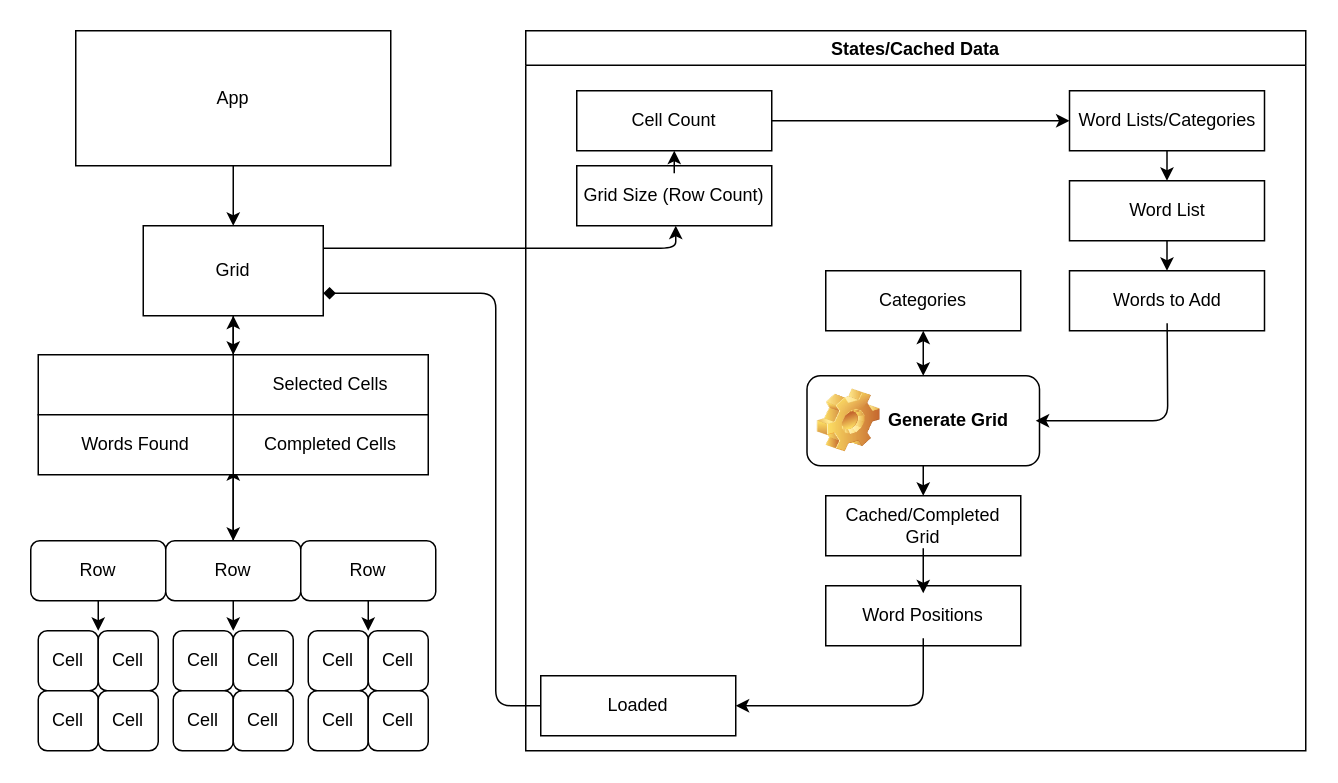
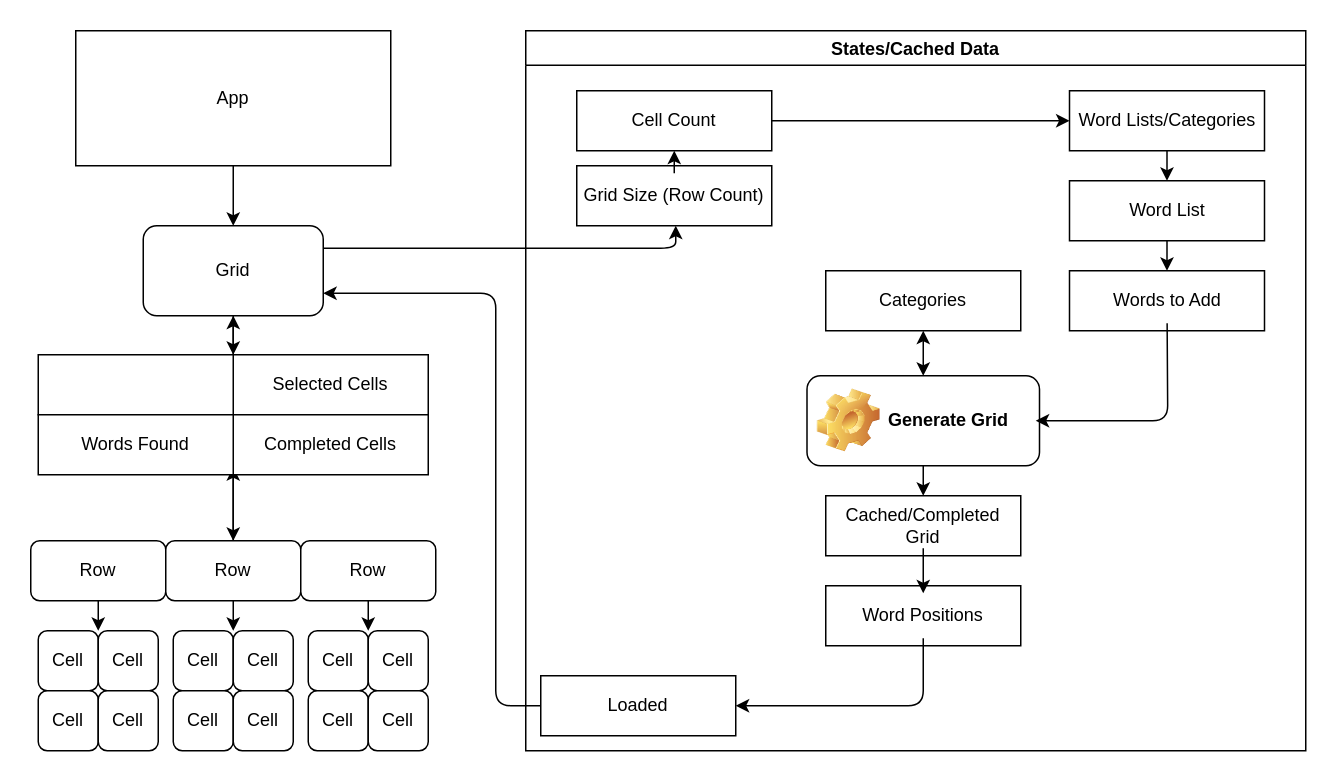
  <mxCell id="0" />
  <mxCell id="1" parent="0" />
  <mxCell id="2" style="edgeStyle=none;html=1;exitX=0.5;exitY=1;exitDx=0;exitDy=0;entryX=0.5;entryY=0;entryDx=0;entryDy=0;" edge="1" parent="1" source="3" target="6"><mxGeometry relative="1" as="geometry" /></mxCell>
  <mxCell id="3" value="App" style="rounded=0;whiteSpace=wrap;html=1;" vertex="1" parent="1"><mxGeometry x="50" y="20" width="210" height="90" as="geometry" /></mxCell>
  <mxCell id="4" style="edgeStyle=none;html=1;exitX=1;exitY=0.25;exitDx=0;exitDy=0;" edge="1" parent="1" source="6"><mxGeometry relative="1" as="geometry"><mxPoint x="450" y="150" as="targetPoint" /><Array as="points"><mxPoint x="450" y="165" /></Array></mxGeometry></mxCell>
  <mxCell id="5" style="edgeStyle=none;html=1;exitX=0.5;exitY=1;exitDx=0;exitDy=0;entryX=1;entryY=0;entryDx=0;entryDy=0;" edge="1" parent="1" source="6" target="71"><mxGeometry relative="1" as="geometry" /></mxCell>
- <mxCell id="6" value="Grid" style="whiteSpace=wrap;html=1;rounded=0;" vertex="1" parent="1"><mxGeometry x="95" y="150" width="120" height="60" as="geometry" /></mxCell>
+ <mxCell id="6" value="Grid" style="rounded=1;whiteSpace=wrap;html=1;" vertex="1" parent="1"><mxGeometry x="95" y="150" width="120" height="60" as="geometry" /></mxCell>
  <mxCell id="7" style="edgeStyle=none;html=1;exitX=0.5;exitY=1;exitDx=0;exitDy=0;entryX=0;entryY=0;entryDx=0;entryDy=0;" edge="1" parent="1" source="8" target="15"><mxGeometry relative="1" as="geometry" /></mxCell>
  <mxCell id="8" value="Row" style="rounded=1;whiteSpace=wrap;html=1;" vertex="1" parent="1"><mxGeometry x="20" y="360" width="90" height="40" as="geometry" /></mxCell>
  <mxCell id="9" style="edgeStyle=none;html=1;exitX=0.5;exitY=1;exitDx=0;exitDy=0;entryX=0;entryY=0;entryDx=0;entryDy=0;" edge="1" parent="1" source="11" target="19"><mxGeometry relative="1" as="geometry" /></mxCell>
  <mxCell id="10" style="edgeStyle=none;html=1;exitX=0.5;exitY=0;exitDx=0;exitDy=0;entryX=1;entryY=1;entryDx=0;entryDy=0;" edge="1" parent="1" source="11" target="74"><mxGeometry relative="1" as="geometry" /></mxCell>
  <mxCell id="11" value="Row" style="rounded=1;whiteSpace=wrap;html=1;" vertex="1" parent="1"><mxGeometry x="110" y="360" width="90" height="40" as="geometry" /></mxCell>
  <mxCell id="12" style="edgeStyle=none;html=1;exitX=0.5;exitY=1;exitDx=0;exitDy=0;entryX=0;entryY=0;entryDx=0;entryDy=0;" edge="1" parent="1" source="13" target="23"><mxGeometry relative="1" as="geometry" /></mxCell>
  <mxCell id="13" value="Row" style="rounded=1;whiteSpace=wrap;html=1;" vertex="1" parent="1"><mxGeometry x="200" y="360" width="90" height="40" as="geometry" /></mxCell>
  <mxCell id="14" value="Cell" style="rounded=1;whiteSpace=wrap;html=1;" vertex="1" parent="1"><mxGeometry x="25" y="420" width="40" height="40" as="geometry" /></mxCell>
  <mxCell id="15" value="Cell" style="rounded=1;whiteSpace=wrap;html=1;" vertex="1" parent="1"><mxGeometry x="65" y="420" width="40" height="40" as="geometry" /></mxCell>
  <mxCell id="16" value="Cell" style="rounded=1;whiteSpace=wrap;html=1;" vertex="1" parent="1"><mxGeometry x="25" y="460" width="40" height="40" as="geometry" /></mxCell>
  <mxCell id="17" value="Cell" style="rounded=1;whiteSpace=wrap;html=1;" vertex="1" parent="1"><mxGeometry x="65" y="460" width="40" height="40" as="geometry" /></mxCell>
  <mxCell id="18" value="Cell" style="rounded=1;whiteSpace=wrap;html=1;" vertex="1" parent="1"><mxGeometry x="115" y="420" width="40" height="40" as="geometry" /></mxCell>
  <mxCell id="19" value="Cell" style="rounded=1;whiteSpace=wrap;html=1;" vertex="1" parent="1"><mxGeometry x="155" y="420" width="40" height="40" as="geometry" /></mxCell>
  <mxCell id="20" value="Cell" style="rounded=1;whiteSpace=wrap;html=1;" vertex="1" parent="1"><mxGeometry x="115" y="460" width="40" height="40" as="geometry" /></mxCell>
  <mxCell id="21" value="Cell" style="rounded=1;whiteSpace=wrap;html=1;" vertex="1" parent="1"><mxGeometry x="155" y="460" width="40" height="40" as="geometry" /></mxCell>
  <mxCell id="22" value="Cell" style="rounded=1;whiteSpace=wrap;html=1;" vertex="1" parent="1"><mxGeometry x="205" y="420" width="40" height="40" as="geometry" /></mxCell>
  <mxCell id="23" value="Cell" style="rounded=1;whiteSpace=wrap;html=1;" vertex="1" parent="1"><mxGeometry x="245" y="420" width="40" height="40" as="geometry" /></mxCell>
  <mxCell id="24" value="Cell" style="rounded=1;whiteSpace=wrap;html=1;" vertex="1" parent="1"><mxGeometry x="205" y="460" width="40" height="40" as="geometry" /></mxCell>
  <mxCell id="25" value="Cell" style="rounded=1;whiteSpace=wrap;html=1;" vertex="1" parent="1"><mxGeometry x="245" y="460" width="40" height="40" as="geometry" /></mxCell>
  <mxCell id="26" value="States/Cached Data" style="swimlane;" vertex="1" parent="1"><mxGeometry x="350" y="20" width="520" height="480" as="geometry" /></mxCell>
  <mxCell id="27" value="" style="group" vertex="1" connectable="0" parent="26"><mxGeometry x="200" y="310" width="130" height="40" as="geometry" /></mxCell>
  <mxCell id="28" value="" style="rounded=0;whiteSpace=wrap;html=1;" vertex="1" parent="27"><mxGeometry width="130" height="40" as="geometry" /></mxCell>
  <mxCell id="29" value="Cached/Completed Grid" style="text;html=1;strokeColor=none;fillColor=none;align=center;verticalAlign=middle;whiteSpace=wrap;rounded=0;" vertex="1" parent="27"><mxGeometry y="5" width="130" height="30" as="geometry" /></mxCell>
  <mxCell id="30" value="" style="group" vertex="1" connectable="0" parent="26"><mxGeometry x="200" y="370" width="130" height="40" as="geometry" /></mxCell>
  <mxCell id="31" value="" style="rounded=0;whiteSpace=wrap;html=1;" vertex="1" parent="30"><mxGeometry width="130" height="40" as="geometry" /></mxCell>
  <mxCell id="32" value="Word Positions" style="text;html=1;strokeColor=none;fillColor=none;align=center;verticalAlign=middle;whiteSpace=wrap;rounded=0;" vertex="1" parent="30"><mxGeometry y="5" width="130" height="30" as="geometry" /></mxCell>
  <mxCell id="33" value="" style="group" vertex="1" connectable="0" parent="26"><mxGeometry x="10" y="430" width="130" height="40" as="geometry" /></mxCell>
  <mxCell id="34" value="" style="rounded=0;whiteSpace=wrap;html=1;" vertex="1" parent="33"><mxGeometry width="130" height="40" as="geometry" /></mxCell>
  <mxCell id="35" value="Loaded" style="text;html=1;strokeColor=none;fillColor=none;align=center;verticalAlign=middle;whiteSpace=wrap;rounded=0;" vertex="1" parent="33"><mxGeometry y="5" width="130" height="30" as="geometry" /></mxCell>
  <mxCell id="36" value="" style="group" vertex="1" connectable="0" parent="26"><mxGeometry x="34" y="90" width="130" height="40" as="geometry" /></mxCell>
  <mxCell id="37" value="" style="rounded=0;whiteSpace=wrap;html=1;" vertex="1" parent="36"><mxGeometry width="130" height="40" as="geometry" /></mxCell>
  <mxCell id="38" value="Grid Size (Row Count)" style="text;html=1;strokeColor=none;fillColor=none;align=center;verticalAlign=middle;whiteSpace=wrap;rounded=0;" vertex="1" parent="36"><mxGeometry y="5" width="130" height="30" as="geometry" /></mxCell>
  <mxCell id="39" value="" style="group" vertex="1" connectable="0" parent="26"><mxGeometry x="34" y="40" width="130" height="40" as="geometry" /></mxCell>
  <mxCell id="40" value="" style="rounded=0;whiteSpace=wrap;html=1;" vertex="1" parent="39"><mxGeometry width="130" height="40" as="geometry" /></mxCell>
  <mxCell id="41" value="Cell Count" style="text;html=1;strokeColor=none;fillColor=none;align=center;verticalAlign=middle;whiteSpace=wrap;rounded=0;" vertex="1" parent="39"><mxGeometry y="5" width="130" height="30" as="geometry" /></mxCell>
  <mxCell id="42" style="edgeStyle=none;html=1;exitX=0.5;exitY=1;exitDx=0;exitDy=0;entryX=1;entryY=0.5;entryDx=0;entryDy=0;" edge="1" parent="26" source="32" target="35"><mxGeometry relative="1" as="geometry"><Array as="points"><mxPoint x="265" y="450" /></Array></mxGeometry></mxCell>
  <mxCell id="43" value="" style="group" vertex="1" connectable="0" parent="26"><mxGeometry x="362.5" y="40" width="130" height="40" as="geometry" /></mxCell>
  <mxCell id="44" value="" style="rounded=0;whiteSpace=wrap;html=1;" vertex="1" parent="43"><mxGeometry width="130" height="40" as="geometry" /></mxCell>
  <mxCell id="45" value="Word Lists/Categories" style="text;html=1;strokeColor=none;fillColor=none;align=center;verticalAlign=middle;whiteSpace=wrap;rounded=0;" vertex="1" parent="43"><mxGeometry y="5" width="130" height="30" as="geometry" /></mxCell>
  <mxCell id="46" value="" style="group" vertex="1" connectable="0" parent="26"><mxGeometry x="362.5" y="100" width="130" height="40" as="geometry" /></mxCell>
  <mxCell id="47" value="" style="rounded=0;whiteSpace=wrap;html=1;" vertex="1" parent="46"><mxGeometry width="130" height="40" as="geometry" /></mxCell>
  <mxCell id="48" value="Word List" style="text;html=1;strokeColor=none;fillColor=none;align=center;verticalAlign=middle;whiteSpace=wrap;rounded=0;" vertex="1" parent="46"><mxGeometry y="5" width="130" height="30" as="geometry" /></mxCell>
  <mxCell id="49" value="" style="group" vertex="1" connectable="0" parent="26"><mxGeometry x="362.5" y="160" width="130" height="40" as="geometry" /></mxCell>
  <mxCell id="50" value="" style="rounded=0;whiteSpace=wrap;html=1;" vertex="1" parent="49"><mxGeometry width="130" height="40" as="geometry" /></mxCell>
  <mxCell id="51" value="Words to Add" style="text;html=1;strokeColor=none;fillColor=none;align=center;verticalAlign=middle;whiteSpace=wrap;rounded=0;" vertex="1" parent="49"><mxGeometry y="5" width="130" height="30" as="geometry" /></mxCell>
  <mxCell id="52" style="edgeStyle=none;html=1;exitX=0.5;exitY=1;exitDx=0;exitDy=0;entryX=0.5;entryY=0;entryDx=0;entryDy=0;" edge="1" parent="26" source="47" target="50"><mxGeometry relative="1" as="geometry" /></mxCell>
  <mxCell id="53" style="edgeStyle=none;html=1;exitX=0.5;exitY=1;exitDx=0;exitDy=0;" edge="1" parent="26" source="44"><mxGeometry relative="1" as="geometry"><mxPoint x="427.5" y="100" as="targetPoint" /></mxGeometry></mxCell>
  <mxCell id="54" style="edgeStyle=none;html=1;exitX=0.5;exitY=1;exitDx=0;exitDy=0;entryX=0.5;entryY=0;entryDx=0;entryDy=0;" edge="1" parent="26" source="55" target="28"><mxGeometry relative="1" as="geometry" /></mxCell>
  <mxCell id="55" value="Generate Grid" style="label;whiteSpace=wrap;html=1;image=img/clipart/Gear_128x128.png" vertex="1" parent="26"><mxGeometry x="187.5" y="230" width="155" height="60" as="geometry" /></mxCell>
  <mxCell id="56" style="edgeStyle=none;html=1;" edge="1" parent="26" source="51"><mxGeometry relative="1" as="geometry"><mxPoint x="340" y="260" as="targetPoint" /><Array as="points"><mxPoint x="428" y="260" /></Array></mxGeometry></mxCell>
  <mxCell id="57" value="" style="edgeStyle=none;html=1;" edge="1" parent="26" source="29" target="32"><mxGeometry relative="1" as="geometry" /></mxCell>
  <mxCell id="58" style="edgeStyle=none;html=1;exitX=0.5;exitY=0;exitDx=0;exitDy=0;entryX=0.5;entryY=1;entryDx=0;entryDy=0;" edge="1" parent="26" source="38" target="40"><mxGeometry relative="1" as="geometry" /></mxCell>
  <mxCell id="59" style="edgeStyle=none;html=1;exitX=1;exitY=0.5;exitDx=0;exitDy=0;entryX=0;entryY=0.5;entryDx=0;entryDy=0;" edge="1" parent="26" source="41" target="45"><mxGeometry relative="1" as="geometry" /></mxCell>
  <mxCell id="60" value="" style="group" vertex="1" connectable="0" parent="26"><mxGeometry x="200" y="160" width="130" height="40" as="geometry" /></mxCell>
  <mxCell id="61" value="" style="rounded=0;whiteSpace=wrap;html=1;" vertex="1" parent="60"><mxGeometry width="130" height="40" as="geometry" /></mxCell>
  <mxCell id="62" value="Categories" style="text;html=1;strokeColor=none;fillColor=none;align=center;verticalAlign=middle;whiteSpace=wrap;rounded=0;" vertex="1" parent="60"><mxGeometry y="5" width="130" height="30" as="geometry" /></mxCell>
  <mxCell id="63" value="" style="endArrow=classic;startArrow=classic;html=1;entryX=0.5;entryY=1;entryDx=0;entryDy=0;exitX=0.5;exitY=0;exitDx=0;exitDy=0;" edge="1" parent="26" source="55" target="61"><mxGeometry width="50" height="50" relative="1" as="geometry"><mxPoint x="210" y="320" as="sourcePoint" /><mxPoint x="260" y="270" as="targetPoint" /></mxGeometry></mxCell>
  <mxCell id="64" value="" style="group" vertex="1" connectable="0" parent="1"><mxGeometry x="155" y="236" width="130" height="40" as="geometry" /></mxCell>
  <mxCell id="65" value="" style="rounded=0;whiteSpace=wrap;html=1;" vertex="1" parent="64"><mxGeometry width="130" height="40" as="geometry" /></mxCell>
  <mxCell id="66" value="Selected Cells" style="text;html=1;strokeColor=none;fillColor=none;align=center;verticalAlign=middle;whiteSpace=wrap;rounded=0;" vertex="1" parent="64"><mxGeometry y="5" width="130" height="30" as="geometry" /></mxCell>
  <mxCell id="67" value="" style="group" vertex="1" connectable="0" parent="1"><mxGeometry x="155" y="276" width="130" height="40" as="geometry" /></mxCell>
  <mxCell id="68" value="" style="rounded=0;whiteSpace=wrap;html=1;" vertex="1" parent="67"><mxGeometry width="130" height="40" as="geometry" /></mxCell>
  <mxCell id="69" value="Completed Cells" style="text;html=1;strokeColor=none;fillColor=none;align=center;verticalAlign=middle;whiteSpace=wrap;rounded=0;" vertex="1" parent="67"><mxGeometry y="5" width="130" height="30" as="geometry" /></mxCell>
  <mxCell id="70" value="" style="group" vertex="1" connectable="0" parent="1"><mxGeometry x="25" y="236" width="130" height="40" as="geometry" /></mxCell>
  <mxCell id="71" value="" style="rounded=0;whiteSpace=wrap;html=1;" vertex="1" parent="70"><mxGeometry width="130" height="40" as="geometry" /></mxCell>
  <mxCell id="72" value="" style="group" vertex="1" connectable="0" parent="1"><mxGeometry x="25" y="276" width="130" height="40" as="geometry" /></mxCell>
  <mxCell id="73" value="" style="rounded=0;whiteSpace=wrap;html=1;" vertex="1" parent="72"><mxGeometry width="130" height="40" as="geometry" /></mxCell>
  <mxCell id="74" value="Words Found" style="text;html=1;strokeColor=none;fillColor=none;align=center;verticalAlign=middle;whiteSpace=wrap;rounded=0;" vertex="1" parent="72"><mxGeometry y="5" width="130" height="30" as="geometry" /></mxCell>
- <mxCell id="75" style="edgeStyle=none;html=1;exitX=0;exitY=0.5;exitDx=0;exitDy=0;entryX=1;entryY=0.75;entryDx=0;entryDy=0;endArrow=diamond;" edge="1" parent="1" source="35" target="6"><mxGeometry relative="1" as="geometry"><Array as="points"><mxPoint x="330" y="470" /><mxPoint x="330" y="195" /></Array></mxGeometry></mxCell>
+ <mxCell id="75" style="edgeStyle=none;html=1;exitX=0;exitY=0.5;exitDx=0;exitDy=0;entryX=1;entryY=0.75;entryDx=0;entryDy=0;" edge="1" parent="1" source="35" target="6"><mxGeometry relative="1" as="geometry"><Array as="points"><mxPoint x="330" y="470" /><mxPoint x="330" y="195" /></Array></mxGeometry></mxCell>
  <mxCell id="76" style="edgeStyle=none;html=1;exitX=1;exitY=1;exitDx=0;exitDy=0;entryX=0.5;entryY=0;entryDx=0;entryDy=0;" edge="1" parent="1" source="73" target="11"><mxGeometry relative="1" as="geometry" /></mxCell>
  <mxCell id="77" style="edgeStyle=none;html=1;exitX=1;exitY=0;exitDx=0;exitDy=0;entryX=0.5;entryY=1;entryDx=0;entryDy=0;" edge="1" parent="1" source="71" target="6"><mxGeometry relative="1" as="geometry" /></mxCell>
